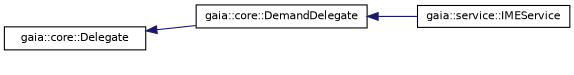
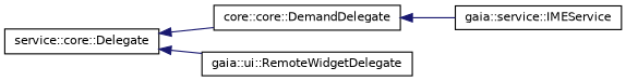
  digraph {
    rankdir=LR
    node [color=black fillcolor=white fontname=Helvetica fontsize=10 shape=record style=filled]
    edge [color=midnightblue dir=back fontname=Helvetica fontsize=10 labelfontname=Helvetica labelfontsize=10 style=solid]
-   n1 [height=0.2 label="gaia::core::Delegate" width=0.4]
-   n2 [height=0.2 label="gaia::core::DemandDelegate" width=0.4]
+   n1 [height=0.2 label="service::core::Delegate" width=0.4]
+   n2 [height=0.2 label="core::core::DemandDelegate" width=0.4]
+   n3 [height=0.2 label="gaia::ui::RemoteWidgetDelegate" width=0.4]
    n4 [height=0.2 label="gaia::service::IMEService" width=0.4]
    n1 -> n2
+   n1 -> n3
    n2 -> n4
  }
